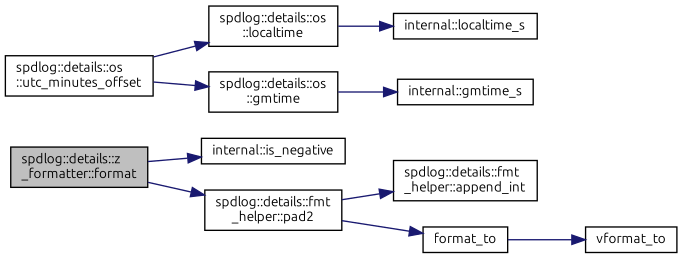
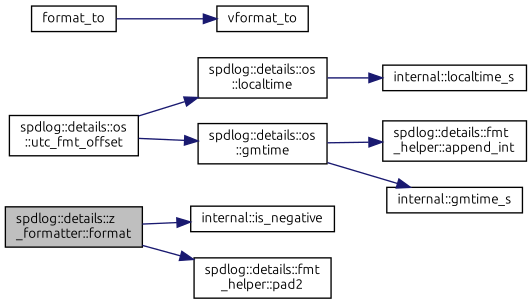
  digraph {
    fontname=Ubuntu
    rankdir=LR
    node [color=black fillcolor=white fontname=Ubuntu fontsize=10 shape=record style=filled]
    edge [color=midnightblue fontname=Ubuntu fontsize=10 labelfontname=Helvetica labelfontsize=10 style=solid]
    n1 [fillcolor=grey75 fontcolor=black height=0.2 label="spdlog::details::z\l_formatter::format" width=0.4]
    n2 [height=0.2 label="internal::is_negative" width=0.4]
    n3 [height=0.2 label="spdlog::details::fmt\l_helper::pad2" width=0.4]
-   n4 [height=0.2 label="spdlog::details::os\l::utc_minutes_offset" width=0.4]
+   n4 [height=0.2 label="spdlog::details::os\l::utc_fmt_offset" width=0.4]
    n5 [height=0.2 label="spdlog::details::os\l::localtime" width=0.4]
    n6 [height=0.2 label="spdlog::details::os\l::gmtime" width=0.4]
    n7 [height=0.2 label="spdlog::details::fmt\l_helper::append_int" width=0.4]
    n8 [height=0.2 label=format_to width=0.4]
    n9 [height=0.2 label="internal::localtime_s" width=0.4]
    n10 [height=0.2 label="internal::gmtime_s" width=0.4]
    n11 [height=0.2 label=vformat_to width=0.4]
    n1 -> n2
    n1 -> n3
-   n3 -> n7
-   n3 -> n8
+   n6 -> n7
    n4 -> n5
    n4 -> n6
    n5 -> n9
    n6 -> n10
    n8 -> n11
  }
